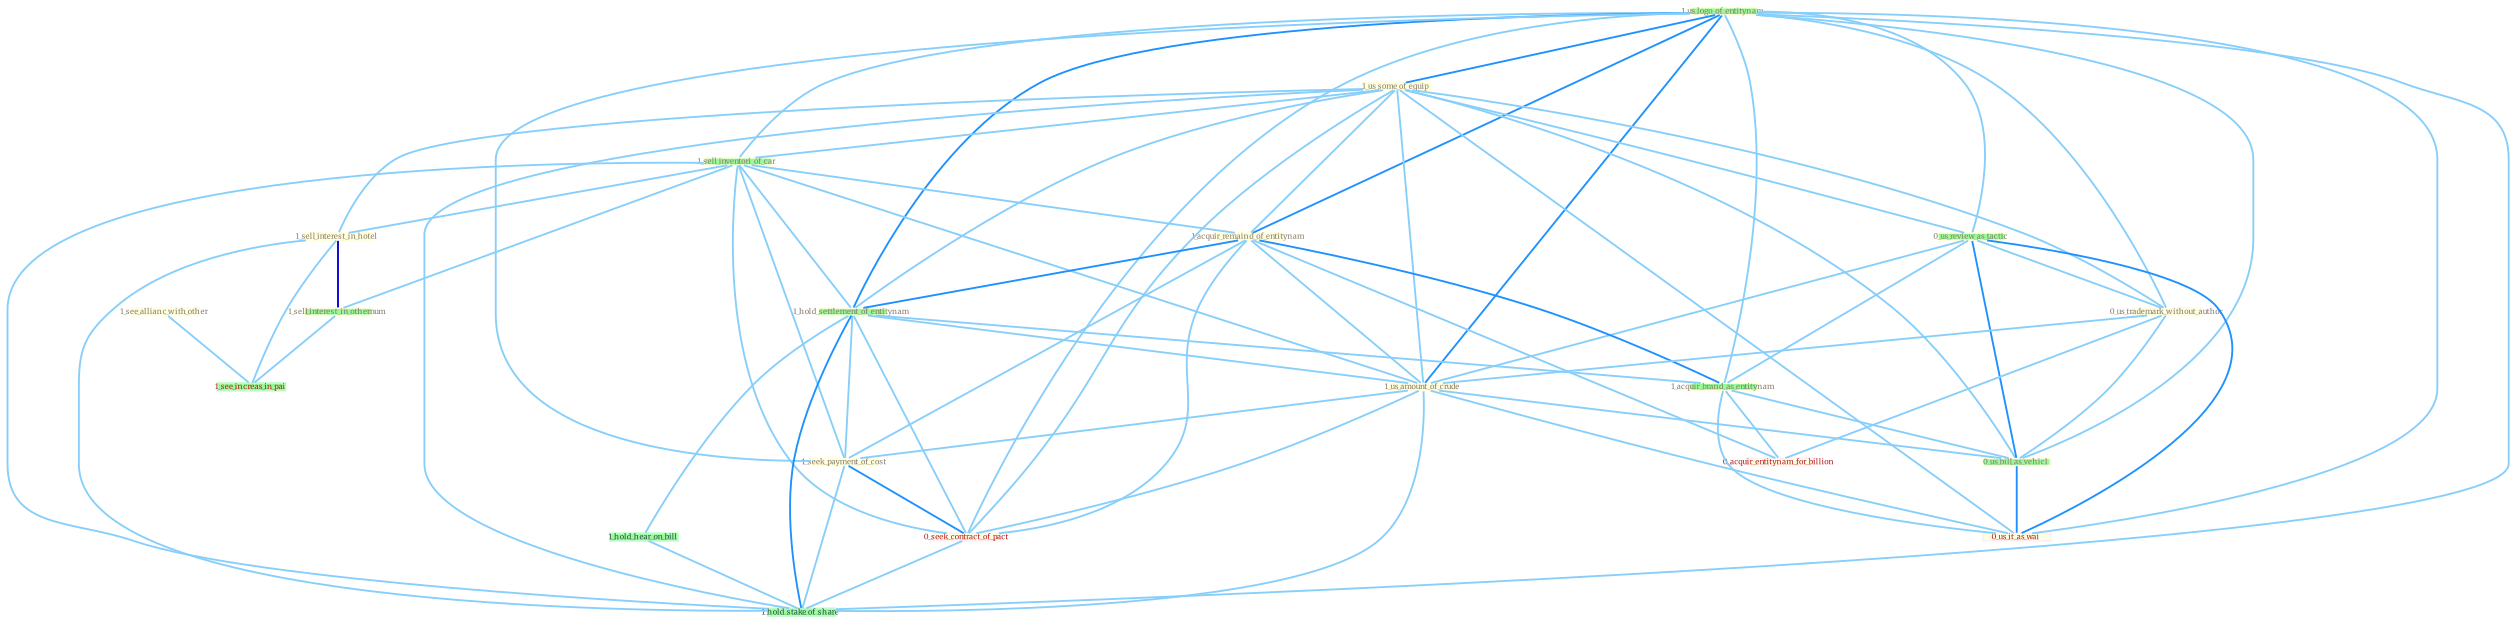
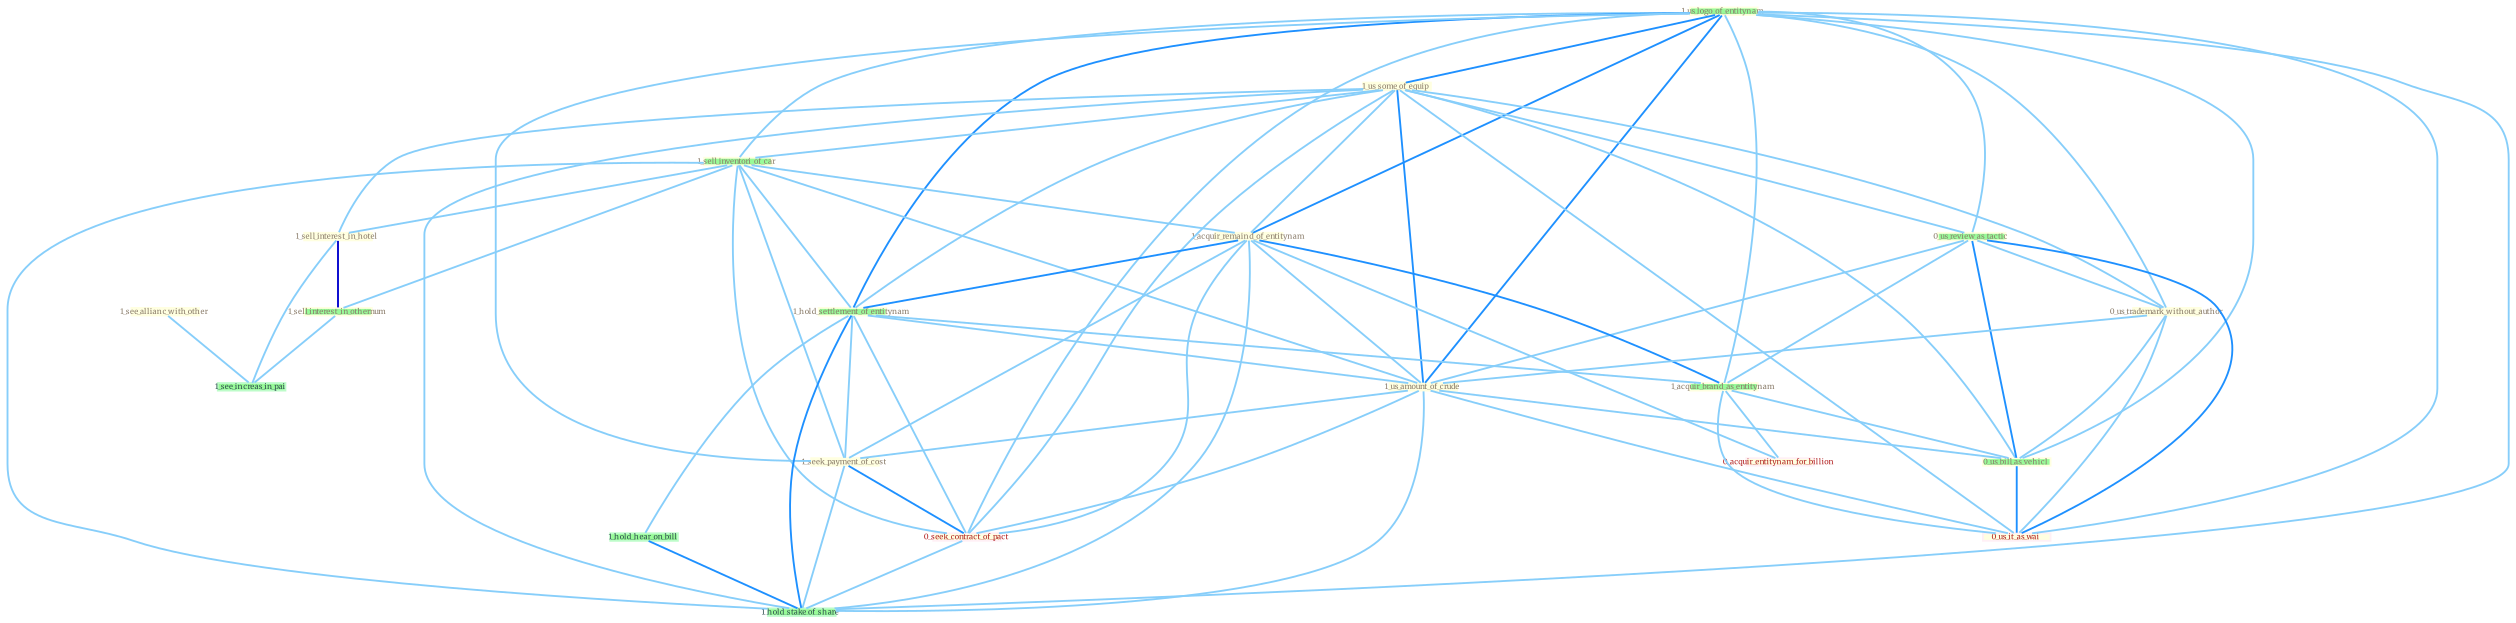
  graph {
    fontname=Merriweather
    node [color="#ffffe0" fillcolor=palegreen fixedsize=true fontcolor="#8b7d6b" fontname=Merriweather fontsize=4 shape=polygon style=filled]
    edge [color="#87cefa" fontname=Merriweather w=1]
    "1_us_logo_of_entitynam " [height=.06 width=.5]
    "1_us_some_of_equip " [fillcolor=lightyellow height=.06 width=.5]
    "1_see_allianc_with_other " [fillcolor=lightyellow height=.06 width=.5]
    "0_us_review_as_tactic " [height=.06 width=.5]
    "1_sell_inventori_of_car " [height=.06 width=.5]
    "1_acquir_remaind_of_entitynam " [fillcolor=lightyellow height=.06 width=.5]
    "1_hold_settlement_of_entitynam " [height=.06 width=.5]
    "1_sell_interest_in_hotel " [fillcolor=lightyellow height=.06 width=.5]
    "0_us_trademark_without_author " [fillcolor=lightyellow height=.06 width=.5]
    "1_us_amount_of_crude " [fillcolor=lightyellow height=.06 width=.5]
    "1_seek_payment_of_cost " [fillcolor=lightyellow height=.06 width=.5]
    "1_acquir_brand_as_entitynam " [height=.06 width=.5]
    "0_us_bill_as_vehicl " [height=.06 width=.5]
    "1_sell_interest_in_othernum " [height=.06 width=.5]
    "0_seek_contract_of_pact " [color="#fff0f5" fillcolor=lightyellow fontcolor="#b22222" height=.06 width=.5]
    "0_us_it_as_wai " [color="#fff0f5" fillcolor=lightyellow fontcolor="#b22222" height=.06 width=.5]
    "0_acquir_entitynam_for_billion " [color="#fff0f5" fillcolor=lightyellow fontcolor="#b22222" height=.06 width=.5]
    "1_hold_stake_of_share " [color="#BDFCC9" fontcolor="#2f4f4f" height=.06 width=.5]
-   "1_see_increas_in_pai " [color="#BDFCC9" fontcolor="#b22222" height=.06 width=.5]
+   "1_see_increas_in_pai " [color="#BDFCC9" fontcolor="#2f4f4f" height=.06 width=.5]
    "1_hold_hear_on_bill " [color="#BDFCC9" fontcolor="#2f4f4f" height=.06 width=.5]
    subgraph sub_1 {
      "1_us_logo_of_entitynam "
      "1_us_some_of_equip "
      "1_see_allianc_with_other "
      "0_us_review_as_tactic "
      "1_sell_inventori_of_car "
      "1_acquir_remaind_of_entitynam "
      "1_hold_settlement_of_entitynam "
      "1_sell_interest_in_hotel "
      "0_us_trademark_without_author "
      "1_us_amount_of_crude "
      "1_seek_payment_of_cost "
      "1_acquir_brand_as_entitynam "
      "0_us_bill_as_vehicl "
      "1_sell_interest_in_othernum "
    }
    subgraph sub_2 {
      "0_seek_contract_of_pact "
      "0_us_it_as_wai "
      "0_acquir_entitynam_for_billion "
    }
    "1_us_logo_of_entitynam " -- "1_us_some_of_equip " [color="#1e90ff" w=2]
    "1_us_logo_of_entitynam " -- "0_us_review_as_tactic "
    "1_us_logo_of_entitynam " -- "1_sell_inventori_of_car "
    "1_us_logo_of_entitynam " -- "1_acquir_remaind_of_entitynam " [color="#1e90ff" w=2]
    "1_us_logo_of_entitynam " -- "1_hold_settlement_of_entitynam " [color="#1e90ff" w=2]
    "1_us_logo_of_entitynam " -- "0_us_trademark_without_author "
    "1_us_logo_of_entitynam " -- "1_us_amount_of_crude " [color="#1e90ff" w=2]
    "1_us_logo_of_entitynam " -- "1_seek_payment_of_cost "
    "1_us_logo_of_entitynam " -- "1_acquir_brand_as_entitynam "
    "1_us_logo_of_entitynam " -- "0_us_bill_as_vehicl "
    "1_us_logo_of_entitynam " -- "0_seek_contract_of_pact "
    "1_us_logo_of_entitynam " -- "0_us_it_as_wai "
    "1_us_logo_of_entitynam " -- "1_hold_stake_of_share "
    "1_us_some_of_equip " -- "0_us_review_as_tactic "
    "1_us_some_of_equip " -- "1_sell_inventori_of_car "
    "1_us_some_of_equip " -- "1_acquir_remaind_of_entitynam "
    "1_us_some_of_equip " -- "1_hold_settlement_of_entitynam "
    "1_us_some_of_equip " -- "1_sell_interest_in_hotel "
    "1_us_some_of_equip " -- "0_us_trademark_without_author "
-   "1_us_some_of_equip " -- "1_us_amount_of_crude " [w=2]
+   "1_us_some_of_equip " -- "1_us_amount_of_crude " [color="#1e90ff" w=2]
    "1_us_some_of_equip " -- "0_us_bill_as_vehicl "
    "1_us_some_of_equip " -- "0_seek_contract_of_pact "
    "1_us_some_of_equip " -- "0_us_it_as_wai "
    "1_us_some_of_equip " -- "1_hold_stake_of_share "
    "1_see_allianc_with_other " -- "1_see_increas_in_pai "
    "0_us_review_as_tactic " -- "0_us_trademark_without_author "
    "0_us_review_as_tactic " -- "1_us_amount_of_crude "
    "0_us_review_as_tactic " -- "1_acquir_brand_as_entitynam "
    "0_us_review_as_tactic " -- "0_us_bill_as_vehicl " [color="#1e90ff" w=2]
    "0_us_review_as_tactic " -- "0_us_it_as_wai " [color="#1e90ff" w=2]
    "1_sell_inventori_of_car " -- "1_acquir_remaind_of_entitynam "
    "1_sell_inventori_of_car " -- "1_hold_settlement_of_entitynam "
    "1_sell_inventori_of_car " -- "1_sell_interest_in_hotel "
    "1_sell_inventori_of_car " -- "1_us_amount_of_crude "
    "1_sell_inventori_of_car " -- "1_seek_payment_of_cost "
    "1_sell_inventori_of_car " -- "1_sell_interest_in_othernum "
    "1_sell_inventori_of_car " -- "0_seek_contract_of_pact "
    "1_sell_inventori_of_car " -- "1_hold_stake_of_share "
    "1_acquir_remaind_of_entitynam " -- "1_hold_settlement_of_entitynam " [color="#1e90ff" w=2]
    "1_acquir_remaind_of_entitynam " -- "1_us_amount_of_crude "
    "1_acquir_remaind_of_entitynam " -- "1_seek_payment_of_cost "
    "1_acquir_remaind_of_entitynam " -- "1_acquir_brand_as_entitynam " [color="#1e90ff" w=2]
    "1_acquir_remaind_of_entitynam " -- "0_seek_contract_of_pact "
    "1_acquir_remaind_of_entitynam " -- "0_acquir_entitynam_for_billion "
-   "1_sell_interest_in_hotel " -- "1_hold_stake_of_share "
+   "1_acquir_remaind_of_entitynam " -- "1_hold_stake_of_share "
    "1_hold_settlement_of_entitynam " -- "1_us_amount_of_crude "
    "1_hold_settlement_of_entitynam " -- "1_seek_payment_of_cost "
    "1_hold_settlement_of_entitynam " -- "1_acquir_brand_as_entitynam "
    "1_hold_settlement_of_entitynam " -- "0_seek_contract_of_pact "
    "1_hold_settlement_of_entitynam " -- "1_hold_stake_of_share " [color="#1e90ff" w=2]
    "1_hold_settlement_of_entitynam " -- "1_hold_hear_on_bill "
    "1_sell_interest_in_hotel " -- "1_sell_interest_in_othernum " [color="#0000cd" w=3]
    "1_sell_interest_in_hotel " -- "1_see_increas_in_pai "
    "0_us_trademark_without_author " -- "1_us_amount_of_crude "
    "0_us_trademark_without_author " -- "0_us_bill_as_vehicl "
-   "0_us_trademark_without_author " -- "0_acquir_entitynam_for_billion "
+   "0_us_trademark_without_author " -- "0_us_it_as_wai "
    "1_us_amount_of_crude " -- "1_seek_payment_of_cost "
    "1_us_amount_of_crude " -- "0_us_bill_as_vehicl "
    "1_us_amount_of_crude " -- "0_seek_contract_of_pact "
    "1_us_amount_of_crude " -- "0_us_it_as_wai "
    "1_us_amount_of_crude " -- "1_hold_stake_of_share "
    "1_seek_payment_of_cost " -- "0_seek_contract_of_pact " [color="#1e90ff" w=2]
    "1_seek_payment_of_cost " -- "1_hold_stake_of_share "
    "1_acquir_brand_as_entitynam " -- "0_us_bill_as_vehicl "
    "1_acquir_brand_as_entitynam " -- "0_us_it_as_wai "
    "1_acquir_brand_as_entitynam " -- "0_acquir_entitynam_for_billion "
    "0_us_bill_as_vehicl " -- "0_us_it_as_wai " [color="#1e90ff" w=2]
    "1_sell_interest_in_othernum " -- "1_see_increas_in_pai "
    "0_seek_contract_of_pact " -- "1_hold_stake_of_share "
-   "1_hold_hear_on_bill " -- "1_hold_stake_of_share "
+   "1_hold_hear_on_bill " -- "1_hold_stake_of_share " [color="#1e90ff"]
  }
